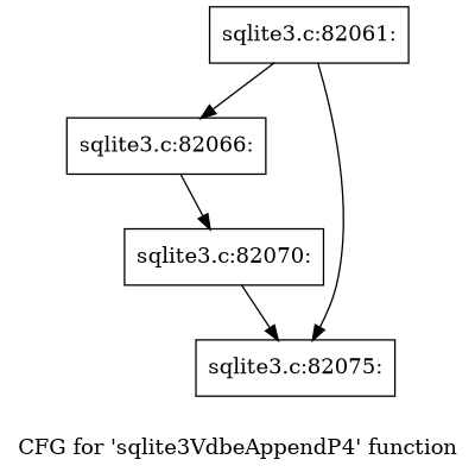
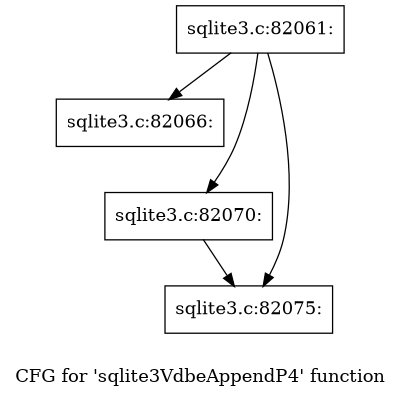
  digraph {
    fontname="DejaVu Serif"
    label="CFG for 'sqlite3VdbeAppendP4' function"
    node [fontname="DejaVu Serif" shape=record]
    edge [fontname="DejaVu Serif"]
    n1 [label="{sqlite3.c:82061:}"]
    n2 [label="{sqlite3.c:82066:}"]
    n3 [label="{sqlite3.c:82070:}"]
    n4 [label="{sqlite3.c:82075:}"]
    n1 -> n2
-   n2 -> n3
+   n1 -> n3
    n1 -> n4
    n3 -> n4
  }
